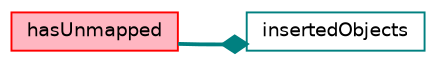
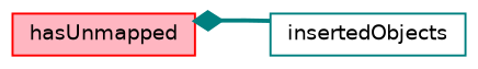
  digraph {
    rankdir=LR
    node [fontname=Helvetica fontsize=10 shape=record style=filled]
    n1 [color=red fillcolor=lightpink fontcolor=black height=0.2 label=hasUnmapped width=0.4]
    n2 [color=teal height=0.2 label=insertedObjects width=0.4 fillcolor=white]
-   n1 -> n2 [color=teal fontname=Helvetica fontsize=10 labelfontname=Helvetica labelfontsize=10 style=bold arrowhead=diamond]
+   n2 -> n1 [color=teal fontname=Helvetica fontsize=10 labelfontname=Helvetica labelfontsize=10 style=bold arrowhead=diamond]
  }
